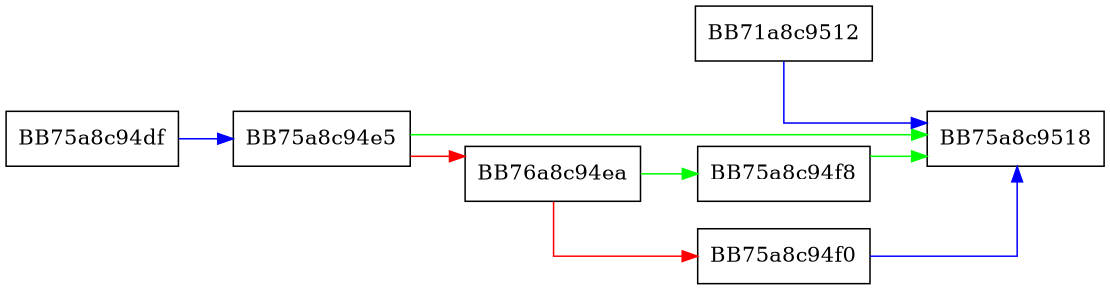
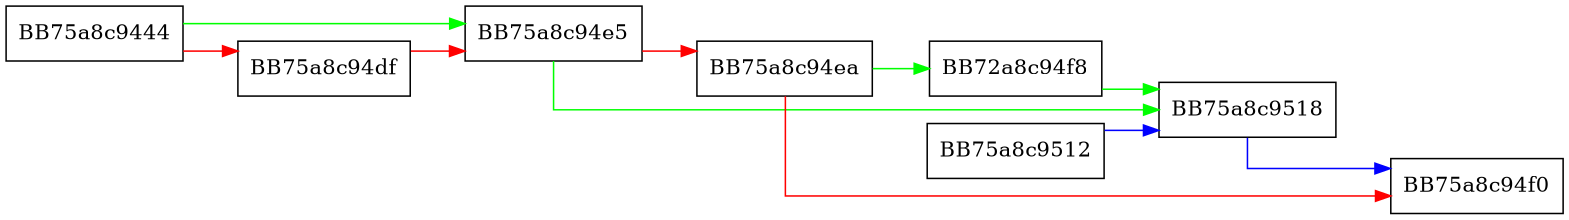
  digraph {
    rankdir=LR
    splines=ortho
    node [shape=box]
    edge [color=green]
+   BB75a8c9444
    BB75a8c94e5
    BB75a8c94df
    BB75a8c9518
-   BB75a8c94ea [label=BB76a8c94ea]
-   BB75a8c94f8
+   BB75a8c94ea
+   BB75a8c94f8 [label=BB72a8c94f8]
    BB75a8c94f0
-   BB75a8c9512 [label=BB71a8c9512]
+   BB75a8c9512
+   BB75a8c9444 -> BB75a8c94e5
+   BB75a8c9444 -> BB75a8c94df [color=red]
    BB75a8c94e5 -> BB75a8c9518
    BB75a8c94e5 -> BB75a8c94ea [color=red]
-   BB75a8c94df -> BB75a8c94e5 [color=blue]
+   BB75a8c94df -> BB75a8c94e5 [color=red]
    BB75a8c94ea -> BB75a8c94f8
    BB75a8c94ea -> BB75a8c94f0 [color=red]
    BB75a8c94f8 -> BB75a8c9518
-   BB75a8c94f0 -> BB75a8c9518 [color=blue]
+   BB75a8c9518 -> BB75a8c94f0 [color=blue]
    BB75a8c9512 -> BB75a8c9518 [color=blue]
  }
